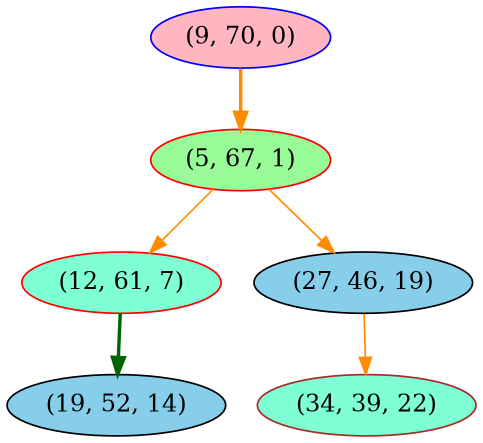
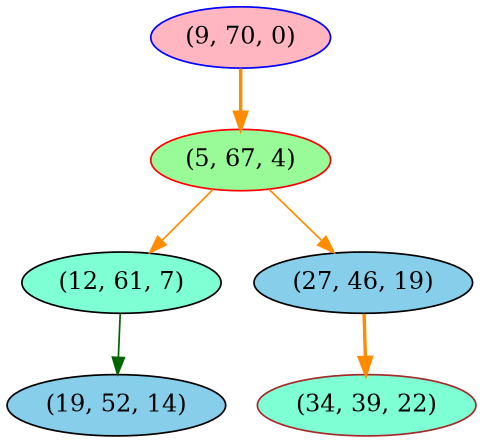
  digraph {
    node [color=red fillcolor=aquamarine style=filled]
    edge [color=darkorange style=solid]
    n1 [color=blue fillcolor=lightpink label="(9, 70, 0)"]
-   "(5, 67, 1)" [fillcolor=palegreen]
-   "(12, 61, 7)"
+   "(5, 67, 1)" [fillcolor=palegreen label="(5, 67, 4)"]
+   "(12, 61, 7)" [color=black]
    "(27, 46, 19)" [color=black fillcolor=skyblue]
    "(19, 52, 14)" [color=black fillcolor=skyblue]
    "(34, 39, 22)" [color=brown]
    n1 -> "(5, 67, 1)" [style=bold]
    "(5, 67, 1)" -> "(12, 61, 7)"
    "(5, 67, 1)" -> "(27, 46, 19)"
-   "(12, 61, 7)" -> "(19, 52, 14)" [color=darkgreen style=bold]
-   "(27, 46, 19)" -> "(34, 39, 22)"
+   "(12, 61, 7)" -> "(19, 52, 14)" [color=darkgreen]
+   "(27, 46, 19)" -> "(34, 39, 22)" [style=bold]
  }
